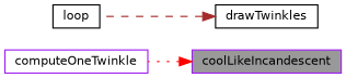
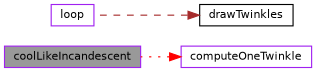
  digraph {
    rankdir=RL
    node [color=purple fillcolor=white fontname=Helvetica fontsize=10 shape=box style=filled]
    edge [dir=back fontname=Helvetica fontsize=10 labelfontname=Helvetica labelfontsize=10]
    n1 [fillcolor=grey60 fontcolor=black height=0.2 label=coolLikeIncandescent width=0.4]
    n2 [height=0.2 label=computeOneTwinkle width=0.4]
    n3 [color=black height=0.2 label=drawTwinkles width=0.4]
-   n4 [color=black height=0.2 label=loop width=0.4]
-   n1 -> n2 [color=red style=dotted]
+   n4 [height=0.2 label=loop width=0.4]
+   n2 -> n1 [color=red style=dotted]
    n3 -> n4 [color=brown style=dashed]
  }
